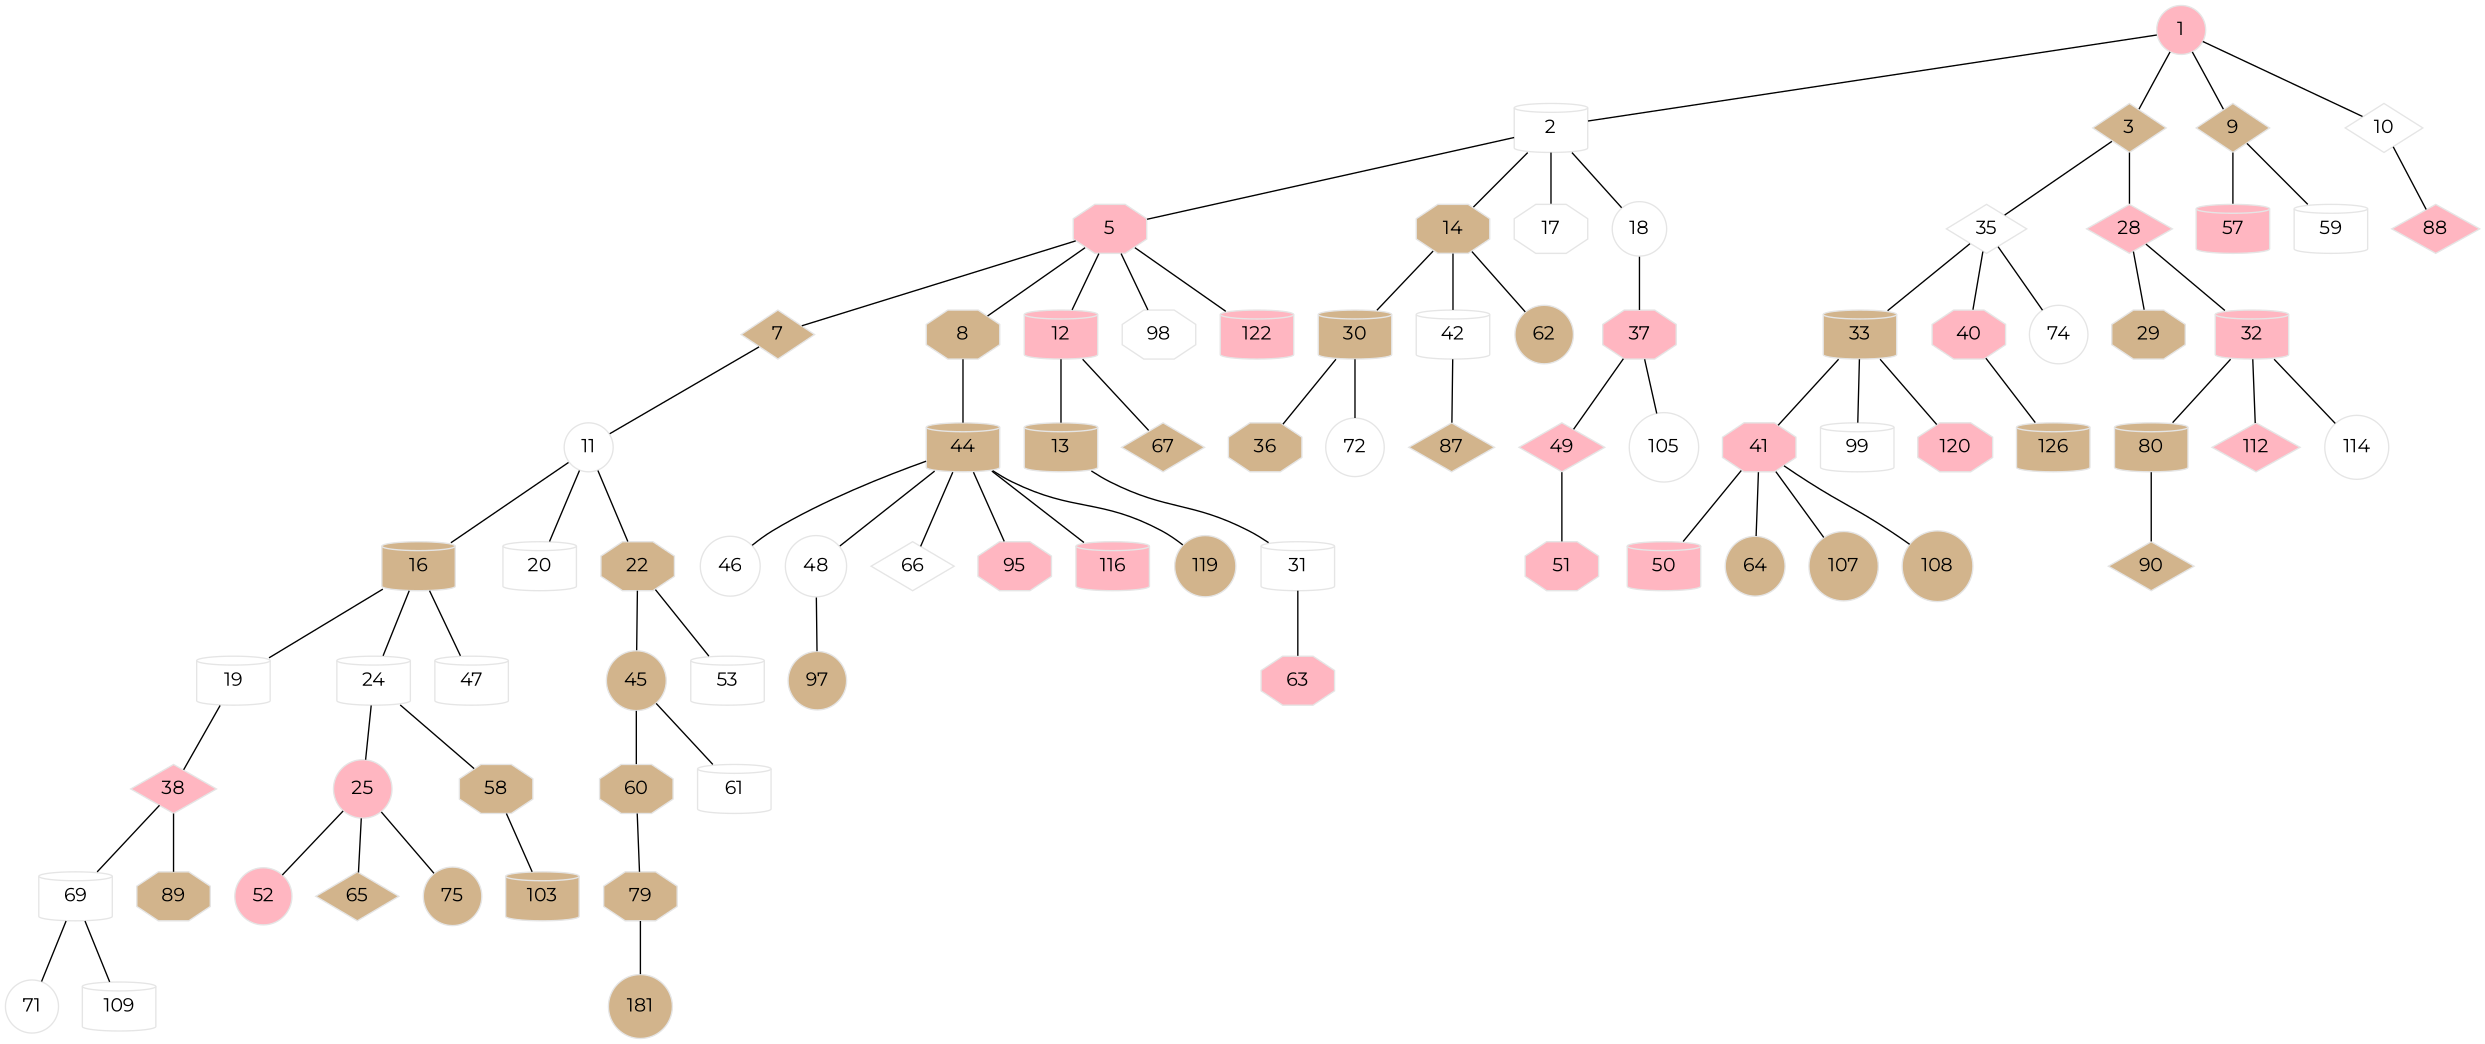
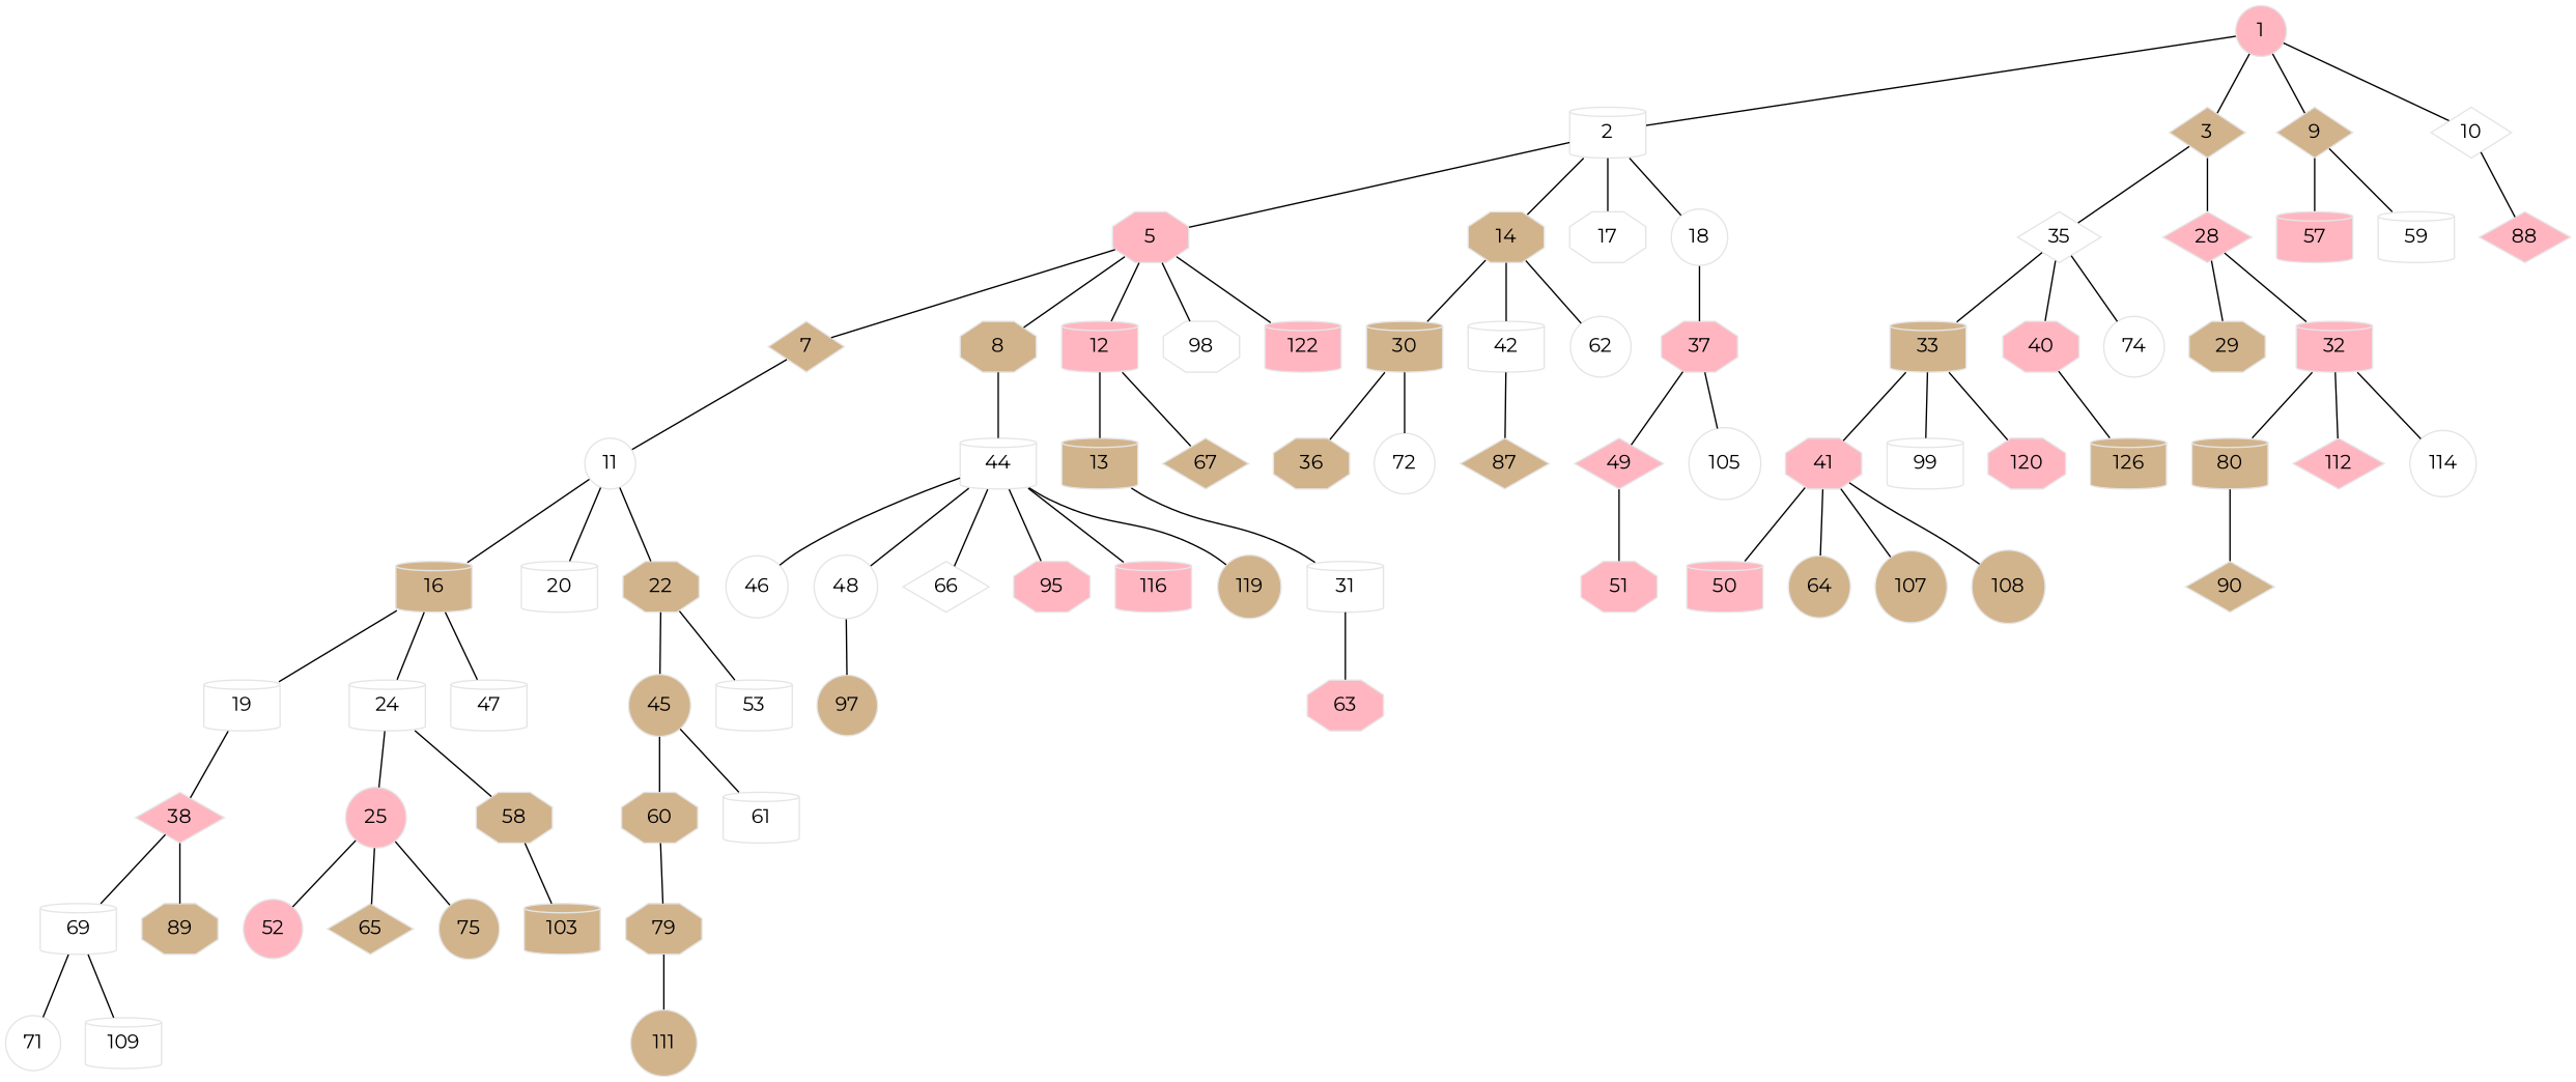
  graph {
    fontname=Montserrat
    node [color=gray90 fillcolor=tan fontname=Montserrat shape=cylinder style=filled]
    edge [fontname=Montserrat]
    1 [fillcolor=lightpink shape=circle super="+35"]
    2 [fillcolor=white super="+85"]
    3 [shape=diamond super="+4"]
    9 [shape=diamond super="+23"]
    10 [fillcolor=white shape=diamond super="+78"]
    5 [fillcolor=lightpink shape=octagon super="+6"]
    14 [shape=octagon super="+54"]
    17 [fillcolor=white shape=octagon super="+43"]
    18 [fillcolor=white shape=circle super="+39"]
    n10 [fillcolor=white label=35 shape=diamond super="+21"]
    28 [fillcolor=lightpink shape=diamond super="+70"]
    57 [fillcolor=lightpink]
    59 [fillcolor=white]
    88 [fillcolor=lightpink shape=diamond]
    7 [shape=diamond]
    8 [shape=octagon super="+121"]
    12 [fillcolor=lightpink]
    98 [fillcolor=white shape=octagon]
    122 [fillcolor=lightpink]
    30
    42 [fillcolor=white super="+73"]
-   62 [shape=circle]
+   62 [fillcolor=white shape=circle]
    37 [fillcolor=lightpink shape=octagon super="+47"]
    33 [super="+113"]
    40 [fillcolor=lightpink shape=octagon super="+128"]
    74 [fillcolor=white shape=circle super="+86"]
    29 [shape=octagon]
    32 [fillcolor=lightpink super="+94"]
    11 [fillcolor=white shape=circle super="+102"]
-   44 [super="+68"]
+   44 [fillcolor=white super="+68"]
    13
    67 [shape=diamond super="+82"]
    16 [super="+101"]
    20 [fillcolor=white super="+125"]
    22 [shape=octagon super="+34"]
    46 [fillcolor=white shape=circle super="+127"]
    48 [fillcolor=white shape=circle super="+84"]
    66 [fillcolor=white shape=diamond]
    95 [fillcolor=lightpink shape=octagon super="+100"]
    n40 [fillcolor=lightpink label=116]
    119 [shape=circle]
    19 [fillcolor=white]
    24 [fillcolor=white]
    n44 [fillcolor=white label=47]
    45 [shape=circle super="+56"]
    53 [fillcolor=white super="+124"]
    31 [fillcolor=white super="+104"]
    63 [fillcolor=lightpink shape=octagon]
    36 [shape=octagon super="+93"]
    72 [fillcolor=white shape=circle]
    87 [shape=diamond]
    41 [fillcolor=lightpink shape=octagon super="+96"]
    99 [fillcolor=white]
    120 [fillcolor=lightpink shape=octagon]
    126
    38 [fillcolor=lightpink shape=diamond super="+55"]
    25 [fillcolor=lightpink shape=circle super="+26"]
    58 [shape=octagon super="+81"]
    49 [fillcolor=lightpink shape=diamond]
    105 [fillcolor=white shape=circle super="+115"]
    69 [fillcolor=white super="+77"]
    89 [shape=octagon super="+92"]
    60 [shape=octagon]
    61 [fillcolor=white]
    52 [fillcolor=lightpink shape=circle super="+110"]
    65 [shape=diamond]
    75 [shape=circle super="+83"]
    103
    80 [super="+123"]
    112 [fillcolor=lightpink shape=diamond super="+118"]
    114 [fillcolor=white shape=circle super="+116"]
    90 [shape=diamond super="+117"]
    50 [fillcolor=lightpink]
    64 [shape=circle]
    107 [shape=circle]
    108 [shape=circle]
    51 [fillcolor=lightpink shape=octagon super="+76"]
    71 [fillcolor=white shape=circle]
    109 [fillcolor=white]
    97 [shape=circle]
    79 [shape=octagon super="+91"]
-   111 [shape=circle label=181]
+   111 [shape=circle]
    1 -- 2
    1 -- 3
    1 -- 9
    1 -- 10
    2 -- 5
    2 -- 14
    2 -- 17
    2 -- 18
    3 -- n10
    3 -- 28
    9 -- 57
    9 -- 59
    10 -- 88
    5 -- 7
    5 -- 8
    5 -- 12
    5 -- 98
    5 -- 122
    14 -- 30
    14 -- 42
    14 -- 62
    18 -- 37
    n10 -- 33
    n10 -- 40
    n10 -- 74
    28 -- 29
    28 -- 32
    7 -- 11
    8 -- 44
    12 -- 13
    12 -- 67
    30 -- 36
    30 -- 72
    42 -- 87
    37 -- 49
    37 -- 105
    33 -- 41
    33 -- 99
    33 -- 120
    40 -- 126
    32 -- 80
    32 -- 112
    32 -- 114
    11 -- 16
    11 -- 20
    11 -- 22
    44 -- 46
    44 -- 48
    44 -- 66
    44 -- 95
    44 -- n40
    44 -- 119
    13 -- 31
    16 -- 19
    16 -- 24
    16 -- n44
    22 -- 45
    22 -- 53
    48 -- 97
    19 -- 38
    24 -- 25
    24 -- 58
    45 -- 60
    45 -- 61
    31 -- 63
    41 -- 50
    41 -- 64
    41 -- 107
    41 -- 108
    38 -- 69
    38 -- 89
    25 -- 52
    25 -- 65
    25 -- 75
    58 -- 103
    49 -- 51
    69 -- 71
    69 -- 109
    60 -- 79
    80 -- 90
    79 -- 111
  }
